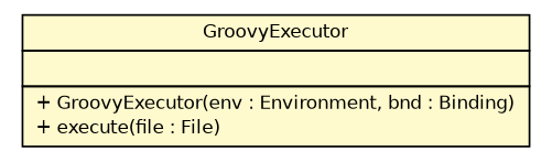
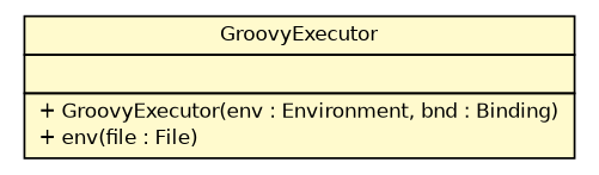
  digraph {
    nodesep=0.25
    ranksep=0.5
    rankdir=LR
-   n1 [fontcolor=black fontname=Helvetica fontsize=10.0 label=<<table title="com.rexsl.maven.checks.GroovyExecutor" border="0" cellborder="1" cellspacing="0" cellpadding="2" port="p" bgcolor="lemonChiffon" href="./GroovyExecutor.html"> 		<tr><td><table border="0" cellspacing="0" cellpadding="1"> <tr><td align="center" balign="center"> GroovyExecutor </td></tr> 		</table></td></tr> 		<tr><td><table border="0" cellspacing="0" cellpadding="1"> <tr><td align="left" balign="left">  </td></tr> 		</table></td></tr> 		<tr><td><table border="0" cellspacing="0" cellpadding="1"> <tr><td align="left" balign="left"> + GroovyExecutor(env : Environment, bnd : Binding) </td></tr> <tr><td align="left" balign="left"> + execute(file : File) </td></tr> 		</table></td></tr> 		</table>> shape=plaintext]
+   n1 [fontcolor=black fontname=Helvetica fontsize=10.0 label=<<table title="com.rexsl.maven.checks.GroovyExecutor" border="0" cellborder="1" cellspacing="0" cellpadding="2" port="p" bgcolor="lemonChiffon" href="./GroovyExecutor.html"> 		<tr><td><table border="0" cellspacing="0" cellpadding="1"> <tr><td align="center" balign="center"> GroovyExecutor </td></tr> 		</table></td></tr> 		<tr><td><table border="0" cellspacing="0" cellpadding="1"> <tr><td align="left" balign="left">  </td></tr> 		</table></td></tr> 		<tr><td><table border="0" cellspacing="0" cellpadding="1"> <tr><td align="left" balign="left"> + GroovyExecutor(env : Environment, bnd : Binding) </td></tr> <tr><td align="left" balign="left"> + env(file : File) </td></tr> 		</table></td></tr> 		</table>> shape=plaintext]
  }
